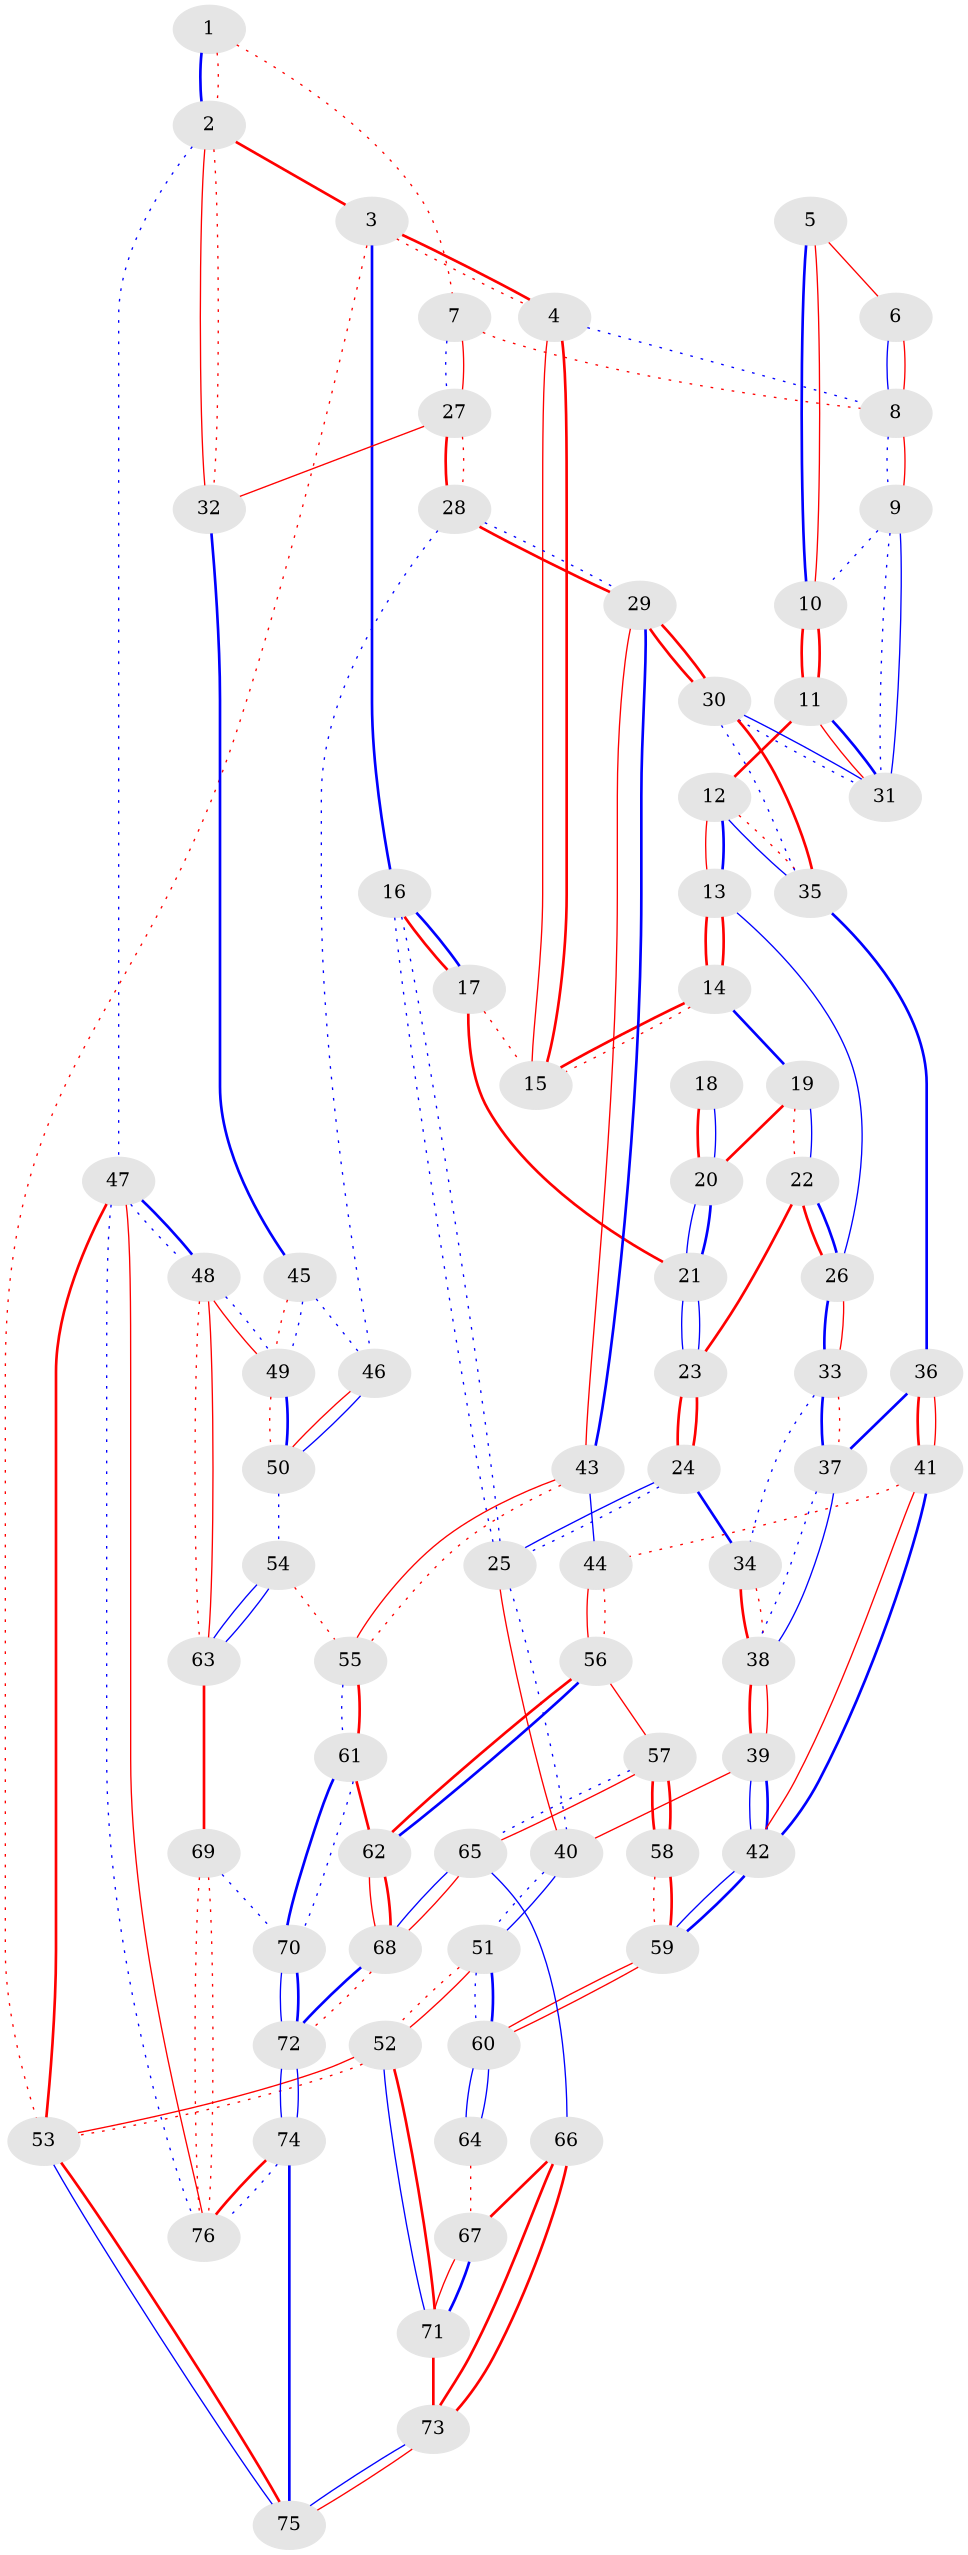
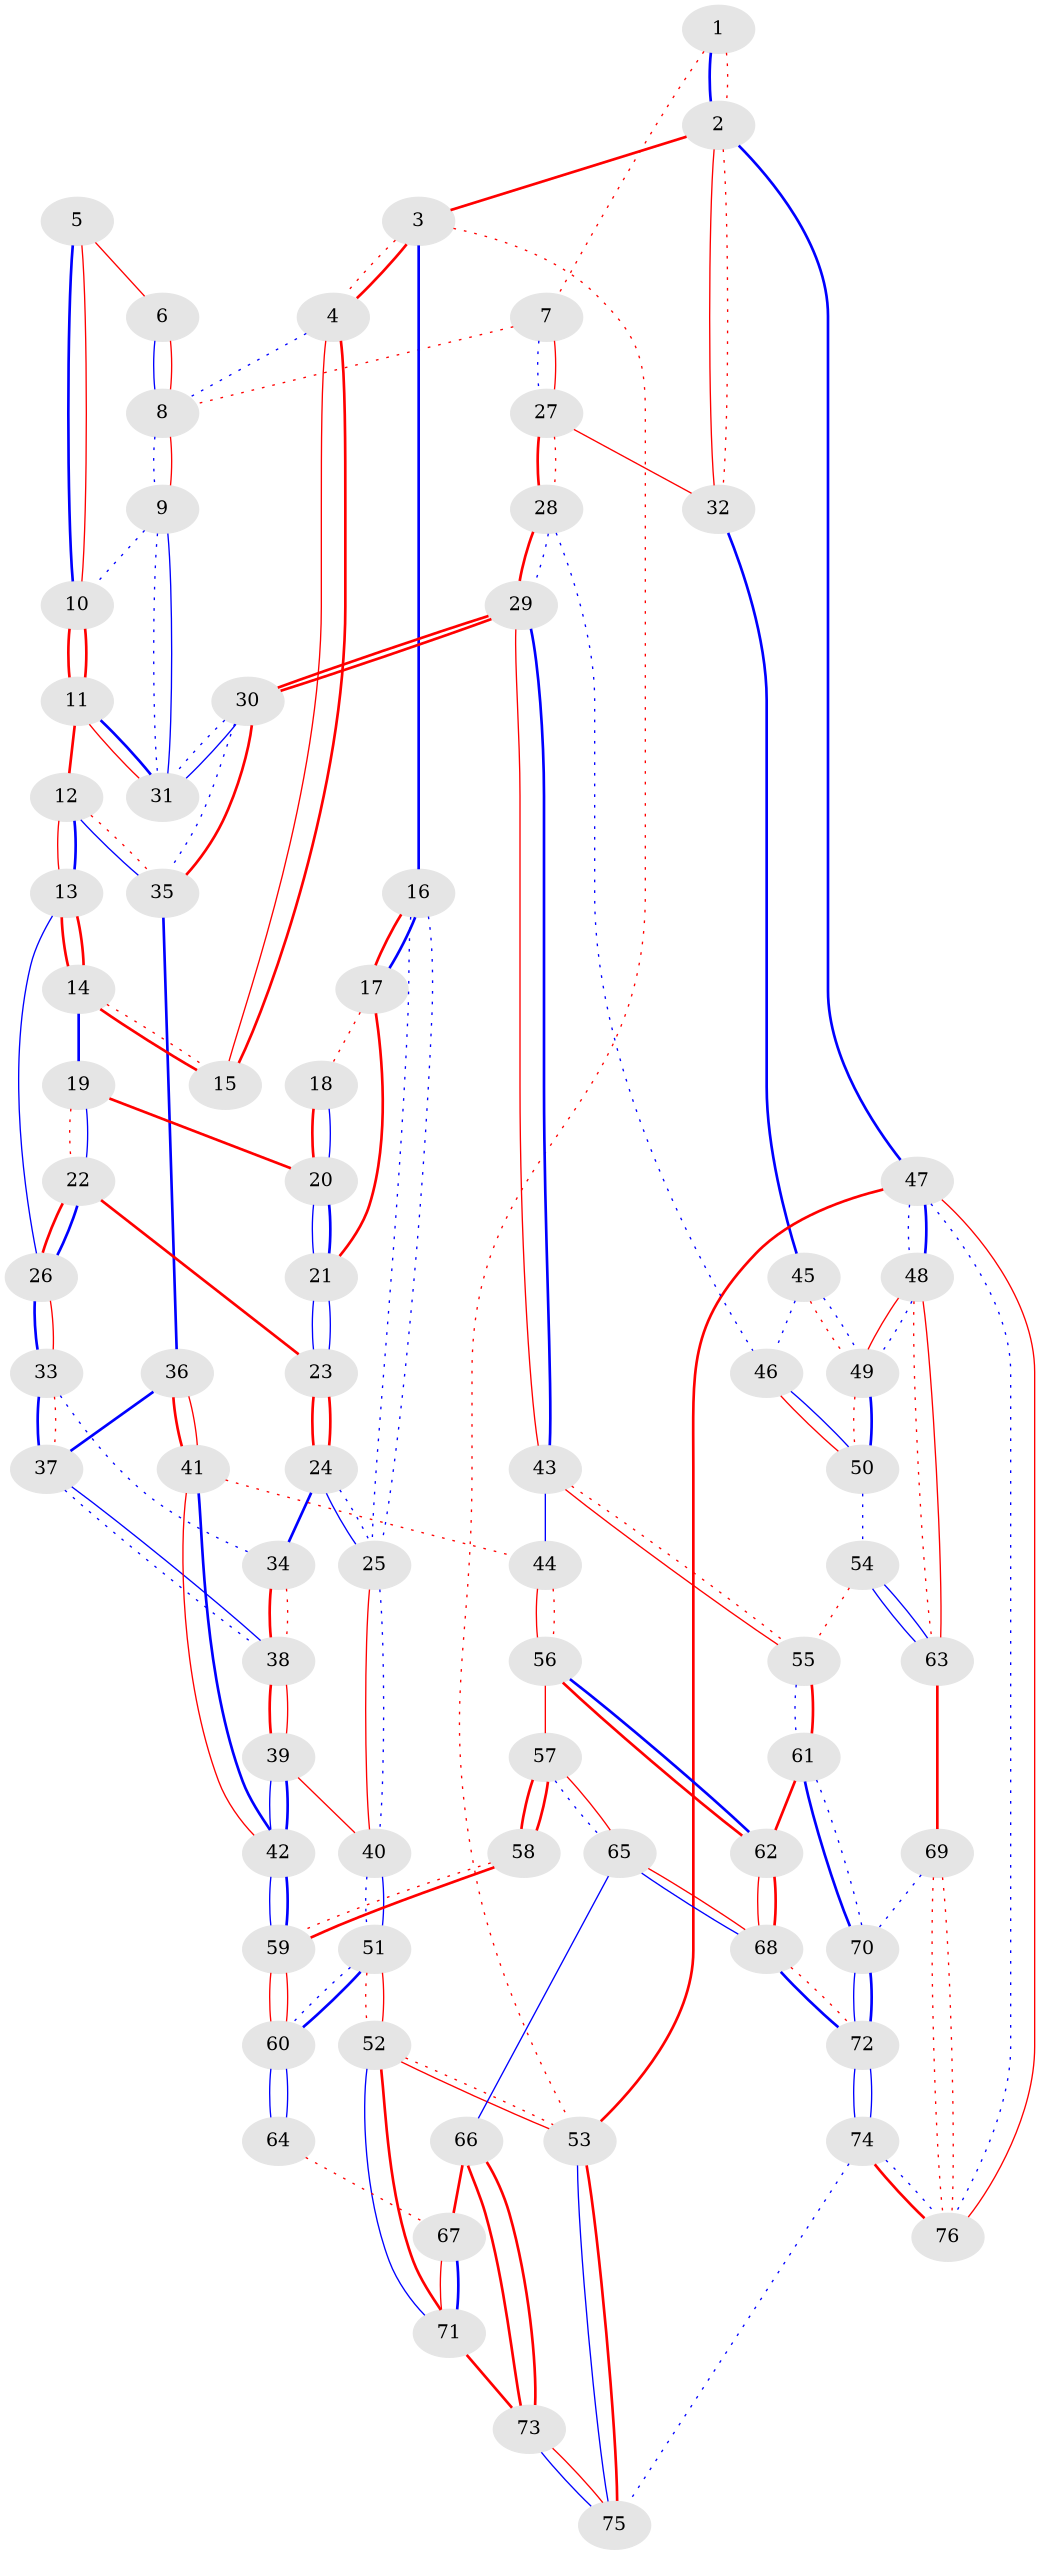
  graph {
    node [color=gray90 style=filled]
    edge [color=red style=bold]
    1
    2
    7
    3
    32
    47
    8
    27
    4
    16
    53
    45
    48
    76
    15
    17
    25
    75
    5
    6
    10
    11
    9
    28
    31
    12
    13
    35
    14
    26
    36
    19
    33
    20
    22
    18
    21
    40
    23
    24
    34
    38
    51
    37
    29
    46
    30
    43
    50
    44
    55
    49
    39
    41
    42
    59
    52
    60
    56
    61
    57
    62
    54
    63
    69
    71
    64
    73
    70
    58
    65
    68
    66
    67
    72
    74
    1 -- 2 [color=blue]
    1 -- 2 [style=dotted]
    1 -- 7 [style=dotted]
    2 -- 3
    2 -- 32 [style=solid]
    2 -- 32 [style=dotted]
-   2 -- 47 [color=blue style=dotted]
+   2 -- 47 [color=blue]
    7 -- 8 [style=dotted]
    7 -- 27 [color=blue style=dotted]
    7 -- 27 [style=solid]
    3 -- 4 [style=dotted]
    3 -- 4
    3 -- 16 [color=blue]
    3 -- 53 [style=dotted]
    32 -- 45 [color=blue]
    47 -- 53
    47 -- 48 [color=blue style=dotted]
    47 -- 48 [color=blue]
    47 -- 76 [color=blue style=dotted]
    47 -- 76 [style=solid]
    8 -- 9 [color=blue style=dotted]
    8 -- 9 [style=solid]
    27 -- 32 [style=solid]
    27 -- 28
    27 -- 28 [style=dotted]
    4 -- 8 [color=blue style=dotted]
    4 -- 15 [style=solid]
    4 -- 15
    16 -- 17
    16 -- 17 [color=blue]
    16 -- 25 [color=blue style=dotted]
    16 -- 25 [color=blue style=dotted]
    53 -- 75 [color=blue style=solid]
    53 -- 75
    45 -- 46 [color=blue style=dotted]
    45 -- 49 [style=dotted]
    45 -- 49 [color=blue style=dotted]
    48 -- 49 [style=solid]
    48 -- 49 [color=blue style=dotted]
    48 -- 63 [style=dotted]
    48 -- 63 [style=solid]
-   17 -- 15 [style=dotted]
+   17 -- 18 [style=dotted]
    17 -- 21
    25 -- 40 [style=solid]
    25 -- 40 [color=blue style=dotted]
    5 -- 6 [style=solid]
    5 -- 10 [color=blue]
    5 -- 10 [style=solid]
    6 -- 8 [color=blue style=solid]
    6 -- 8 [style=solid]
    10 -- 11
    10 -- 11
    11 -- 31 [style=solid]
    11 -- 31 [color=blue]
    11 -- 12
    9 -- 10 [color=blue style=dotted]
    9 -- 31 [color=blue style=dotted]
    9 -- 31 [color=blue style=solid]
    28 -- 29
    28 -- 29 [color=blue style=dotted]
    28 -- 46 [color=blue style=dotted]
    12 -- 13 [style=solid]
    12 -- 13 [color=blue]
    12 -- 35 [color=blue style=solid]
    12 -- 35 [style=dotted]
    13 -- 14
    13 -- 14
    13 -- 26 [color=blue style=solid]
    35 -- 36 [color=blue]
    14 -- 15
    14 -- 15 [style=dotted]
    14 -- 19 [color=blue]
    26 -- 33 [color=blue]
    26 -- 33 [style=solid]
    36 -- 37 [color=blue]
    36 -- 41
    36 -- 41 [style=solid]
    19 -- 20
    19 -- 22 [style=dotted]
    19 -- 22 [color=blue style=solid]
    33 -- 34 [color=blue style=dotted]
    33 -- 37 [color=blue]
    33 -- 37 [style=dotted]
    20 -- 21 [color=blue style=solid]
    20 -- 21 [color=blue]
    22 -- 26
    22 -- 26 [color=blue]
    22 -- 23
    18 -- 20
    18 -- 20 [color=blue style=solid]
    21 -- 23 [color=blue style=solid]
    21 -- 23 [color=blue style=solid]
    40 -- 51 [color=blue style=dotted]
    40 -- 51 [color=blue style=solid]
    23 -- 24
    23 -- 24
    24 -- 25 [color=blue style=solid]
    24 -- 25 [color=blue style=dotted]
    24 -- 34 [color=blue]
    34 -- 38
    34 -- 38 [style=dotted]
    38 -- 39
    38 -- 39 [style=solid]
    51 -- 52 [style=dotted]
    51 -- 52 [style=solid]
    51 -- 60 [color=blue style=dotted]
    51 -- 60 [color=blue]
    37 -- 38 [color=blue style=dotted]
    37 -- 38 [color=blue style=solid]
    29 -- 30
    29 -- 30
    29 -- 43 [style=solid]
    29 -- 43 [color=blue]
    46 -- 50 [style=solid]
    46 -- 50 [color=blue style=solid]
    30 -- 31 [color=blue style=dotted]
    30 -- 31 [color=blue style=solid]
    30 -- 35 [color=blue style=dotted]
    30 -- 35
    43 -- 44 [color=blue style=solid]
    43 -- 55 [style=solid]
    43 -- 55 [style=dotted]
    50 -- 54 [color=blue style=dotted]
    44 -- 56 [style=solid]
    44 -- 56 [style=dotted]
    55 -- 61 [color=blue style=dotted]
    55 -- 61
    49 -- 50 [style=dotted]
    49 -- 50 [color=blue]
    39 -- 40 [style=solid]
    39 -- 42 [color=blue style=solid]
    39 -- 42 [color=blue]
    41 -- 44 [style=dotted]
    41 -- 42 [style=solid]
    41 -- 42 [color=blue]
    42 -- 59 [color=blue style=solid]
    42 -- 59 [color=blue]
    59 -- 60 [style=solid]
    59 -- 60 [style=solid]
    52 -- 53 [style=solid]
    52 -- 53 [style=dotted]
    52 -- 71 [color=blue style=solid]
    52 -- 71
    60 -- 64 [color=blue style=solid]
    60 -- 64 [color=blue style=solid]
    56 -- 57 [style=solid]
    56 -- 62
    56 -- 62 [color=blue]
    61 -- 62
    61 -- 70 [color=blue]
    61 -- 70 [color=blue style=dotted]
    57 -- 58
    57 -- 58
    57 -- 65 [color=blue style=dotted]
    57 -- 65 [style=solid]
    62 -- 68 [style=solid]
    62 -- 68
    54 -- 55 [style=dotted]
    54 -- 63 [color=blue style=solid]
    54 -- 63 [color=blue style=solid]
    63 -- 69
    69 -- 76 [style=dotted]
    69 -- 76 [style=dotted]
    69 -- 70 [color=blue style=dotted]
    71 -- 73
    64 -- 67 [style=dotted]
    73 -- 75 [color=blue style=solid]
    73 -- 75 [style=solid]
    70 -- 72 [color=blue style=solid]
    70 -- 72 [color=blue]
    58 -- 59 [style=dotted]
    58 -- 59
    65 -- 68 [color=blue style=solid]
    65 -- 68 [style=solid]
    65 -- 66 [color=blue style=solid]
    68 -- 72 [color=blue]
    68 -- 72 [style=dotted]
    66 -- 73
    66 -- 73
    66 -- 67
    67 -- 71 [style=solid]
    67 -- 71 [color=blue]
    72 -- 74 [color=blue style=solid]
    72 -- 74 [color=blue style=solid]
    74 -- 76
    74 -- 76 [color=blue style=dotted]
-   74 -- 75 [color=blue]
+   74 -- 75 [color=blue style=dotted]
  }
